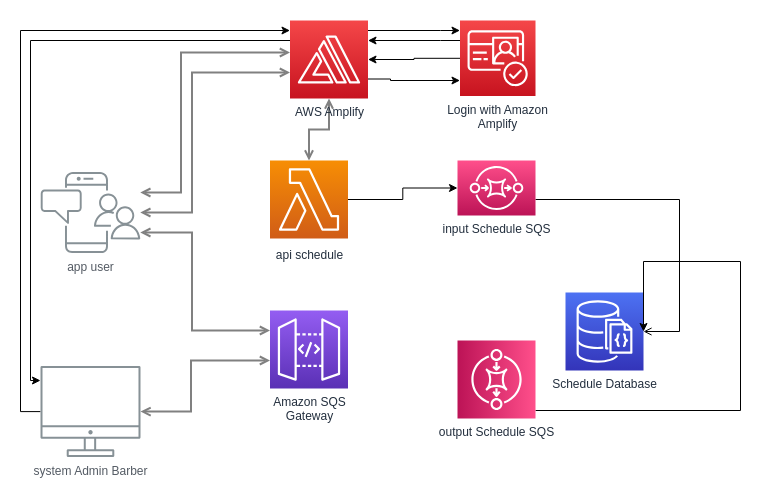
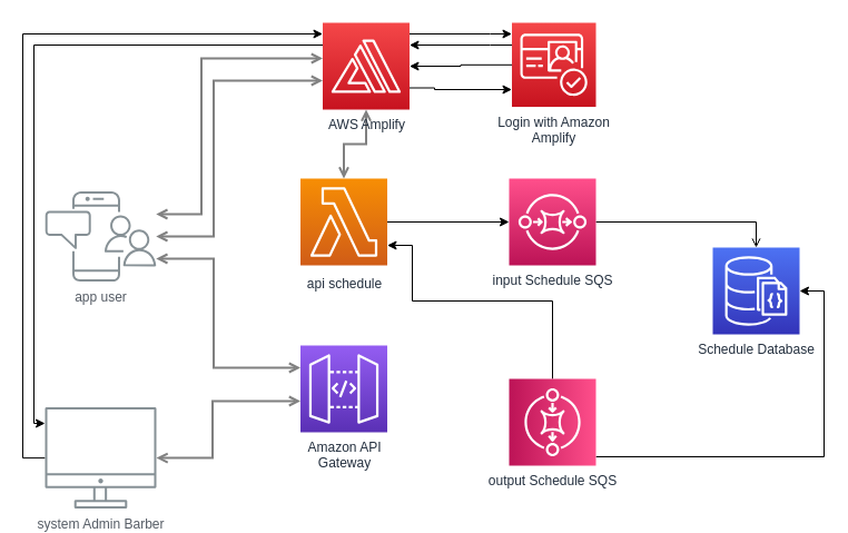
  <mxCell id="0" />
  <mxCell id="1" parent="0" />
  <mxCell id="2" style="edgeStyle=orthogonalEdgeStyle;rounded=0;orthogonalLoop=1;jettySize=auto;html=1;startArrow=open;startFill=0;endArrow=open;endFill=0;strokeWidth=2;strokeColor=#808080;" parent="1" source="8" target="15" edge="1"><mxGeometry relative="1" as="geometry"><Array as="points"><mxPoint x="190.5" y="411" /><mxPoint x="190.5" y="360" /></Array><mxPoint x="259.5" y="350" as="targetPoint" /></mxGeometry></mxCell>
  <mxCell id="3" style="edgeStyle=orthogonalEdgeStyle;rounded=0;orthogonalLoop=1;jettySize=auto;html=1;startArrow=open;startFill=0;endArrow=open;endFill=0;strokeWidth=2;strokeColor=#808080;" parent="1" source="9" target="19" edge="1"><mxGeometry relative="1" as="geometry"><Array as="points"><mxPoint x="180.5" y="192" /><mxPoint x="180.5" y="52" /></Array><mxPoint x="249.5" y="30" as="targetPoint" /></mxGeometry></mxCell>
  <mxCell id="4" style="edgeStyle=orthogonalEdgeStyle;rounded=0;orthogonalLoop=1;jettySize=auto;html=1;startArrow=open;startFill=0;endArrow=open;endFill=0;strokeWidth=2;strokeColor=#808080;" parent="1" source="9" target="15" edge="1"><mxGeometry relative="1" as="geometry"><Array as="points"><mxPoint x="191.5" y="232" /><mxPoint x="191.5" y="330" /></Array></mxGeometry></mxCell>
  <mxCell id="5" style="edgeStyle=orthogonalEdgeStyle;rounded=0;orthogonalLoop=1;jettySize=auto;html=1;startArrow=open;startFill=0;endArrow=open;endFill=0;strokeWidth=2;strokeColor=#808080;" parent="1" source="14" target="19" edge="1"><mxGeometry relative="1" as="geometry" /></mxCell>
  <mxCell id="6" style="edgeStyle=orthogonalEdgeStyle;rounded=0;orthogonalLoop=1;jettySize=auto;html=1;startArrow=open;startFill=0;endArrow=open;endFill=0;strokeWidth=2;strokeColor=#808080;" parent="1" source="9" target="19" edge="1"><mxGeometry relative="1" as="geometry"><mxPoint x="149.785" y="211.676" as="sourcePoint" /><mxPoint x="249.5" y="72" as="targetPoint" /><Array as="points"><mxPoint x="191.5" y="212" /><mxPoint x="191.5" y="72" /></Array></mxGeometry></mxCell>
  <mxCell id="7" style="edgeStyle=orthogonalEdgeStyle;rounded=0;orthogonalLoop=1;jettySize=auto;html=1;" edge="1" parent="1" source="8" target="19"><mxGeometry relative="1" as="geometry"><Array as="points"><mxPoint x="20" y="411" /><mxPoint x="20" y="30" /></Array></mxGeometry></mxCell>
  <mxCell id="8" value="system Admin Barber" style="outlineConnect=0;gradientColor=none;fontColor=#545B64;strokeColor=none;fillColor=#879196;dashed=0;verticalLabelPosition=bottom;verticalAlign=top;align=center;html=1;fontSize=12;fontStyle=0;aspect=fixed;shape=mxgraph.aws4.illustration_desktop;pointerEvents=1;labelBackgroundColor=#ffffff;" parent="1" vertex="1"><mxGeometry x="40" y="365.5" width="100" height="91" as="geometry" /></mxCell>
  <mxCell id="9" value="&lt;div&gt;app user&lt;/div&gt;" style="outlineConnect=0;gradientColor=none;fontColor=#545B64;strokeColor=none;fillColor=#879196;dashed=0;verticalLabelPosition=bottom;verticalAlign=top;align=center;html=1;fontSize=12;fontStyle=0;aspect=fixed;shape=mxgraph.aws4.illustration_notification;pointerEvents=1;labelBackgroundColor=#ffffff;" parent="1" vertex="1"><mxGeometry x="40" y="171.5" width="100" height="81" as="geometry" /></mxCell>
  <mxCell id="10" value="" style="edgeStyle=orthogonalEdgeStyle;rounded=0;orthogonalLoop=1;jettySize=auto;html=1;" parent="1" source="12" target="19" edge="1"><mxGeometry relative="1" as="geometry" /></mxCell>
  <mxCell id="11" style="edgeStyle=orthogonalEdgeStyle;rounded=0;orthogonalLoop=1;jettySize=auto;html=1;" edge="1" parent="1" source="12" target="19"><mxGeometry relative="1" as="geometry"><Array as="points"><mxPoint x="440" y="40" /><mxPoint x="440" y="40" /></Array></mxGeometry></mxCell>
  <mxCell id="12" value="Login with Amazon &lt;br&gt;Amplify" style="outlineConnect=0;fontColor=#232F3E;gradientColor=#F54749;gradientDirection=north;fillColor=#C7131F;strokeColor=#ffffff;dashed=0;verticalLabelPosition=bottom;verticalAlign=top;align=center;html=1;fontSize=12;fontStyle=0;aspect=fixed;shape=mxgraph.aws4.resourceIcon;resIcon=mxgraph.aws4.cognito;labelBackgroundColor=#ffffff;" parent="1" vertex="1"><mxGeometry x="459.5" y="20" width="75.5" height="75.5" as="geometry" /></mxCell>
  <mxCell id="13" style="edgeStyle=orthogonalEdgeStyle;rounded=0;orthogonalLoop=1;jettySize=auto;html=1;" parent="1" source="14" target="21" edge="1"><mxGeometry relative="1" as="geometry" /></mxCell>
  <mxCell id="14" value="&lt;div&gt;api schedule&lt;/div&gt;" style="outlineConnect=0;fontColor=#232F3E;gradientColor=#F78E04;gradientDirection=north;fillColor=#D05C17;strokeColor=#ffffff;dashed=0;verticalLabelPosition=bottom;verticalAlign=top;align=center;html=1;fontSize=12;fontStyle=0;aspect=fixed;shape=mxgraph.aws4.resourceIcon;resIcon=mxgraph.aws4.lambda;labelBackgroundColor=#ffffff;spacingTop=3;" parent="1" vertex="1"><mxGeometry x="269.5" y="160" width="78" height="78" as="geometry" /></mxCell>
- <mxCell id="15" value="Amazon SQS&lt;br&gt;Gateway&lt;br&gt;" style="outlineConnect=0;fontColor=#232F3E;gradientColor=#945DF2;gradientDirection=north;fillColor=#5A30B5;strokeColor=#ffffff;dashed=0;verticalLabelPosition=bottom;verticalAlign=top;align=center;html=1;fontSize=12;fontStyle=0;aspect=fixed;shape=mxgraph.aws4.resourceIcon;resIcon=mxgraph.aws4.api_gateway;labelBackgroundColor=#ffffff;" parent="1" vertex="1"><mxGeometry x="269.5" y="310" width="78" height="78" as="geometry" /></mxCell>
+ <mxCell id="15" value="Amazon API&lt;br&gt;Gateway&lt;br&gt;" style="outlineConnect=0;fontColor=#232F3E;gradientColor=#945DF2;gradientDirection=north;fillColor=#5A30B5;strokeColor=#ffffff;dashed=0;verticalLabelPosition=bottom;verticalAlign=top;align=center;html=1;fontSize=12;fontStyle=0;aspect=fixed;shape=mxgraph.aws4.resourceIcon;resIcon=mxgraph.aws4.api_gateway;labelBackgroundColor=#ffffff;" parent="1" vertex="1"><mxGeometry x="269.5" y="310" width="78" height="78" as="geometry" /></mxCell>
  <mxCell id="16" value="" style="edgeStyle=orthogonalEdgeStyle;rounded=0;orthogonalLoop=1;jettySize=auto;html=1;exitX=1;exitY=0.75;exitDx=0;exitDy=0;exitPerimeter=0;" parent="1" source="19" target="12" edge="1"><mxGeometry relative="1" as="geometry"><mxPoint x="409.5" y="80" as="targetPoint" /><Array as="points"><mxPoint x="390" y="79" /><mxPoint x="390" y="80" /></Array></mxGeometry></mxCell>
  <mxCell id="17" style="edgeStyle=orthogonalEdgeStyle;rounded=0;orthogonalLoop=1;jettySize=auto;html=1;" edge="1" parent="1" source="19" target="12"><mxGeometry relative="1" as="geometry"><Array as="points"><mxPoint x="440" y="30" /><mxPoint x="440" y="30" /></Array></mxGeometry></mxCell>
  <mxCell id="18" style="edgeStyle=orthogonalEdgeStyle;rounded=0;orthogonalLoop=1;jettySize=auto;html=1;" edge="1" parent="1" source="19" target="8"><mxGeometry relative="1" as="geometry"><Array as="points"><mxPoint x="30" y="40" /><mxPoint x="30" y="380" /></Array></mxGeometry></mxCell>
  <mxCell id="19" value="&lt;div&gt;AWS Amplify&lt;/div&gt;" style="sketch=0;points=[[0,0,0],[0.25,0,0],[0.5,0,0],[0.75,0,0],[1,0,0],[0,1,0],[0.25,1,0],[0.5,1,0],[0.75,1,0],[1,1,0],[0,0.25,0],[0,0.5,0],[0,0.75,0],[1,0.25,0],[1,0.5,0],[1,0.75,0]];outlineConnect=0;fontColor=#232F3E;gradientColor=#F54749;gradientDirection=north;fillColor=#C7131F;strokeColor=#ffffff;dashed=0;verticalLabelPosition=bottom;verticalAlign=top;align=center;html=1;fontSize=12;fontStyle=0;aspect=fixed;shape=mxgraph.aws4.resourceIcon;resIcon=mxgraph.aws4.amplify;" parent="1" vertex="1"><mxGeometry x="289.5" y="20" width="78" height="78" as="geometry" /></mxCell>
  <mxCell id="20" style="edgeStyle=orthogonalEdgeStyle;rounded=0;orthogonalLoop=1;jettySize=auto;html=1;endArrow=open;" parent="1" source="21" target="22" edge="1"><mxGeometry relative="1" as="geometry"><Array as="points"><mxPoint x="679" y="199" /></Array></mxGeometry></mxCell>
- <mxCell id="21" value="input Schedule SQS" style="sketch=0;points=[[0,0,0],[0.25,0,0],[0.5,0,0],[0.75,0,0],[1,0,0],[0,1,0],[0.25,1,0],[0.5,1,0],[0.75,1,0],[1,1,0],[0,0.25,0],[0,0.5,0],[0,0.75,0],[1,0.25,0],[1,0.5,0],[1,0.75,0]];outlineConnect=0;fontColor=#232F3E;gradientColor=#FF4F8B;gradientDirection=north;fillColor=#BC1356;strokeColor=#ffffff;dashed=0;verticalLabelPosition=bottom;verticalAlign=top;align=center;html=1;fontSize=12;fontStyle=0;aspect=fixed;shape=mxgraph.aws4.resourceIcon;resIcon=mxgraph.aws4.sqs;" parent="1" vertex="1"><mxGeometry x="457" y="160" width="78" height="55" as="geometry" /></mxCell>
- <mxCell id="22" value="Schedule Database" style="sketch=0;points=[[0,0,0],[0.25,0,0],[0.5,0,0],[0.75,0,0],[1,0,0],[0,1,0],[0.25,1,0],[0.5,1,0],[0.75,1,0],[1,1,0],[0,0.25,0],[0,0.5,0],[0,0.75,0],[1,0.25,0],[1,0.5,0],[1,0.75,0]];outlineConnect=0;fontColor=#232F3E;gradientColor=#4D72F3;gradientDirection=north;fillColor=#3334B9;strokeColor=#ffffff;dashed=0;verticalLabelPosition=bottom;verticalAlign=top;align=center;html=1;fontSize=12;fontStyle=0;aspect=fixed;shape=mxgraph.aws4.resourceIcon;resIcon=mxgraph.aws4.documentdb_with_mongodb_compatibility;" parent="1" vertex="1"><mxGeometry x="565" y="292" width="78" height="78" as="geometry" /></mxCell>
+ <mxCell id="21" value="input Schedule SQS" style="sketch=0;points=[[0,0,0],[0.25,0,0],[0.5,0,0],[0.75,0,0],[1,0,0],[0,1,0],[0.25,1,0],[0.5,1,0],[0.75,1,0],[1,1,0],[0,0.25,0],[0,0.5,0],[0,0.75,0],[1,0.25,0],[1,0.5,0],[1,0.75,0]];outlineConnect=0;fontColor=#232F3E;gradientColor=#FF4F8B;gradientDirection=north;fillColor=#BC1356;strokeColor=#ffffff;dashed=0;verticalLabelPosition=bottom;verticalAlign=top;align=center;html=1;fontSize=12;fontStyle=0;aspect=fixed;shape=mxgraph.aws4.resourceIcon;resIcon=mxgraph.aws4.sqs;" parent="1" vertex="1"><mxGeometry x="457" y="160" width="78" height="78" as="geometry" /></mxCell>
+ <mxCell id="22" value="Schedule Database" style="sketch=0;points=[[0,0,0],[0.25,0,0],[0.5,0,0],[0.75,0,0],[1,0,0],[0,1,0],[0.25,1,0],[0.5,1,0],[0.75,1,0],[1,1,0],[0,0.25,0],[0,0.5,0],[0,0.75,0],[1,0.25,0],[1,0.5,0],[1,0.75,0]];outlineConnect=0;fontColor=#232F3E;gradientColor=#4D72F3;gradientDirection=north;fillColor=#3334B9;strokeColor=#ffffff;dashed=0;verticalLabelPosition=bottom;verticalAlign=top;align=center;html=1;fontSize=12;fontStyle=0;aspect=fixed;shape=mxgraph.aws4.resourceIcon;resIcon=mxgraph.aws4.documentdb_with_mongodb_compatibility;" parent="1" vertex="1"><mxGeometry x="640" y="222" width="78" height="78" as="geometry" /></mxCell>
  <mxCell id="23" style="edgeStyle=orthogonalEdgeStyle;rounded=0;orthogonalLoop=1;jettySize=auto;html=1;entryX=1;entryY=0.5;entryDx=0;entryDy=0;entryPerimeter=0;" parent="1" source="25" target="22" edge="1"><mxGeometry relative="1" as="geometry"><Array as="points"><mxPoint x="740" y="410" /><mxPoint x="740" y="261" /></Array></mxGeometry></mxCell>
+ <mxCell id="24" style="edgeStyle=orthogonalEdgeStyle;rounded=0;orthogonalLoop=1;jettySize=auto;html=1;" edge="1" parent="1" source="25" target="14"><mxGeometry relative="1" as="geometry"><Array as="points"><mxPoint x="496" y="270" /><mxPoint x="370" y="270" /><mxPoint x="370" y="220" /></Array></mxGeometry></mxCell>
  <mxCell id="25" value="output Schedule SQS" style="sketch=0;points=[[0,0,0],[0.25,0,0],[0.5,0,0],[0.75,0,0],[1,0,0],[0,1,0],[0.25,1,0],[0.5,1,0],[0.75,1,0],[1,1,0],[0,0.25,0],[0,0.5,0],[0,0.75,0],[1,0.25,0],[1,0.5,0],[1,0.75,0]];outlineConnect=0;fontColor=#232F3E;gradientColor=#FF4F8B;gradientDirection=north;fillColor=#BC1356;strokeColor=#ffffff;dashed=0;verticalLabelPosition=bottom;verticalAlign=top;align=center;html=1;fontSize=12;fontStyle=0;aspect=fixed;shape=mxgraph.aws4.resourceIcon;resIcon=mxgraph.aws4.sqs;direction=south;" parent="1" vertex="1"><mxGeometry x="457" y="340" width="78" height="78" as="geometry" /></mxCell>
